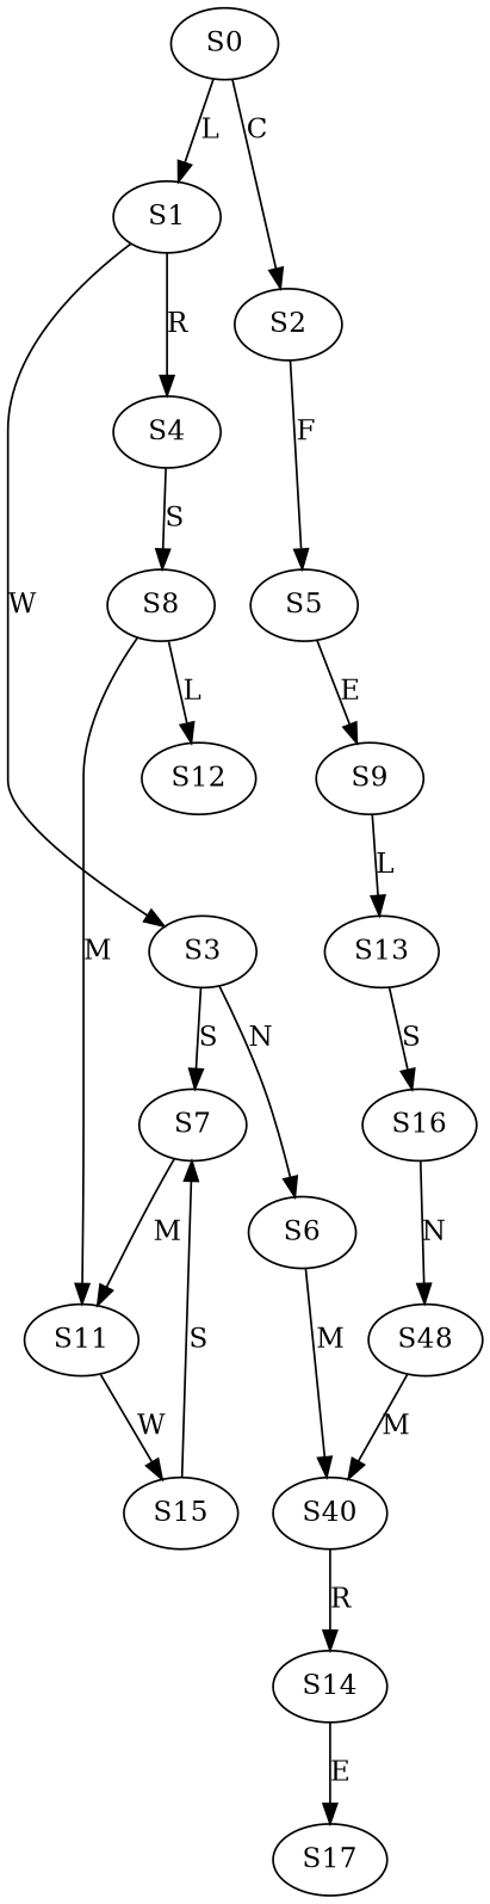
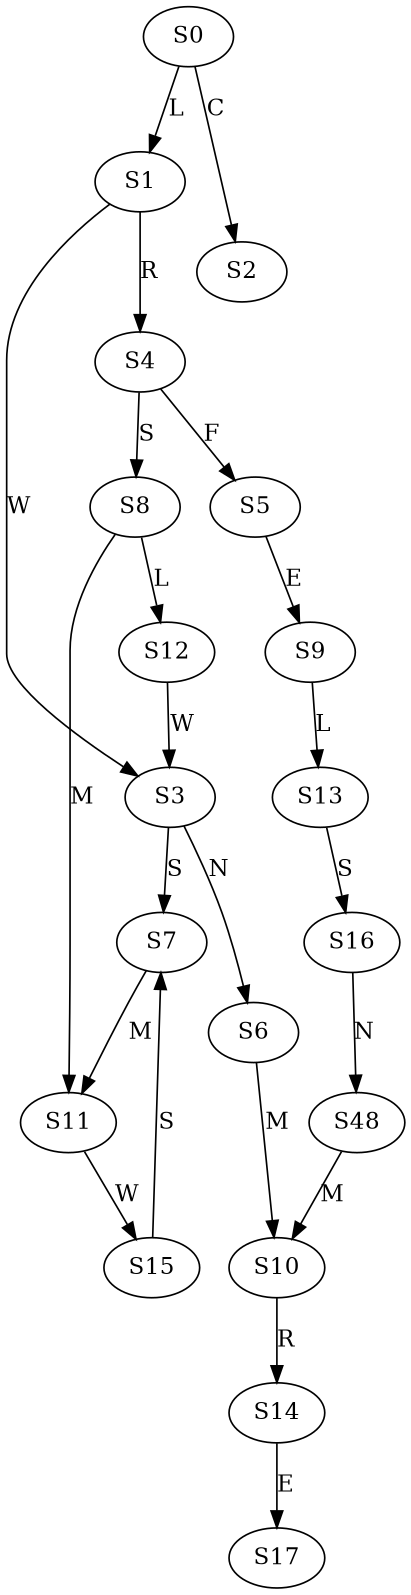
  strict digraph {
    S0
    S1
    S2
    S3
    S4
    S5
    S6
    S7
    S8
    S9
-   S10 [label=S40]
+   S10
    S11
    S12
    S13
    S14
    S15
    S16
    S17
    n19 [label=S48]
    S0 -> S1 [label=L]
    S0 -> S2 [label=C]
    S1 -> S3 [label=W]
    S1 -> S4 [label=R]
-   S2 -> S5 [label=F]
+   S4 -> S5 [label=F]
    S3 -> S6 [label=N]
    S3 -> S7 [label=S]
    S4 -> S8 [label=S]
    S5 -> S9 [label=E]
    S6 -> S10 [label=M]
    S7 -> S11 [label=M]
    S8 -> S11 [label=M]
    S8 -> S12 [label=L]
    S9 -> S13 [label=L]
    S10 -> S14 [label=R]
    S11 -> S15 [label=W]
+   S12 -> S3 [label=W]
    S13 -> S16 [label=S]
    S14 -> S17 [label=E]
    S15 -> S7 [label=S]
    S16 -> n19 [label=N]
    n19 -> S10 [label=M]
  }
